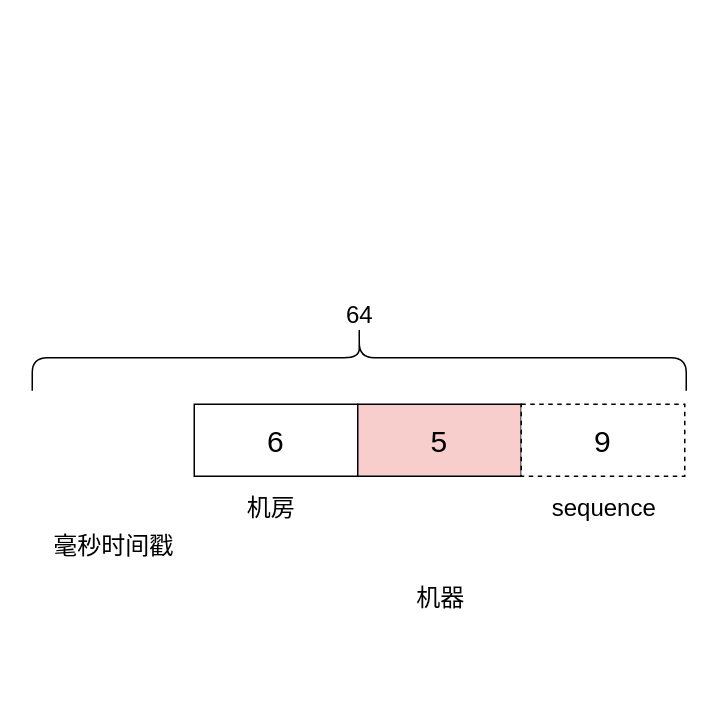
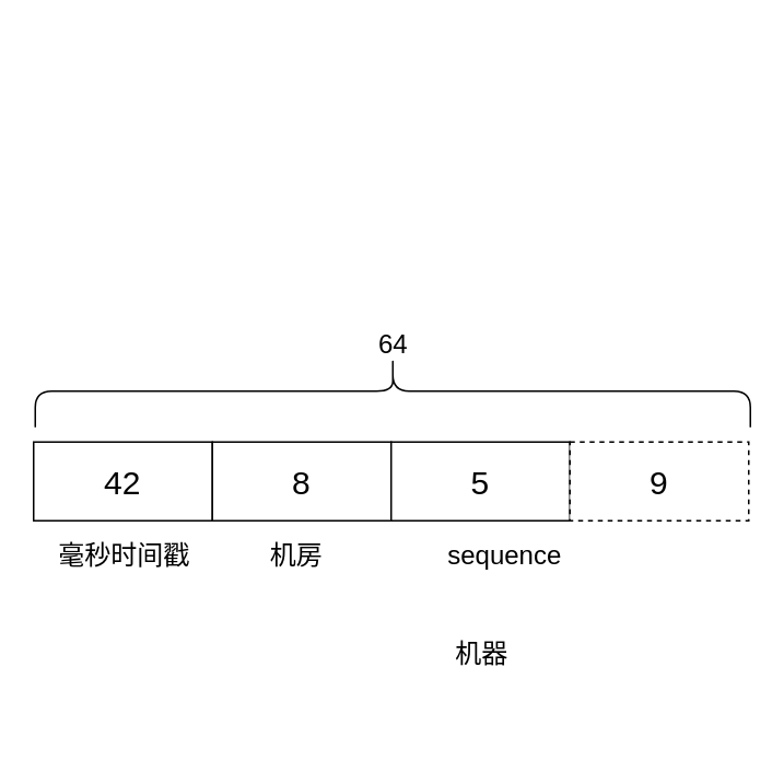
  <mxCell id="0" />
  <mxCell id="1" parent="0" />
- <mxCell id="3" value="&lt;font style=&quot;font-size: 20px&quot;&gt;6&lt;/font&gt;" style="rounded=0;whiteSpace=wrap;html=1;" parent="1" vertex="1"><mxGeometry x="129" y="269" width="109" height="48" as="geometry" /></mxCell>
- <mxCell id="4" value="&lt;font style=&quot;font-size: 20px&quot;&gt;5&lt;/font&gt;" style="rounded=0;whiteSpace=wrap;html=1;fillColor=#f8cecc;" parent="1" vertex="1"><mxGeometry x="238" y="269" width="109" height="48" as="geometry" /></mxCell>
+ <mxCell id="2" value="&lt;font style=&quot;font-size: 20px&quot;&gt;42&lt;/font&gt;" style="rounded=0;whiteSpace=wrap;html=1;" parent="1" vertex="1"><mxGeometry x="20" y="269" width="109" height="48" as="geometry" /></mxCell>
+ <mxCell id="3" value="&lt;font style=&quot;font-size: 20px&quot;&gt;8&lt;/font&gt;" style="rounded=0;whiteSpace=wrap;html=1;" parent="1" vertex="1"><mxGeometry x="129" y="269" width="109" height="48" as="geometry" /></mxCell>
+ <mxCell id="4" value="&lt;font style=&quot;font-size: 20px&quot;&gt;5&lt;/font&gt;" style="rounded=0;whiteSpace=wrap;html=1;" parent="1" vertex="1"><mxGeometry x="238" y="269" width="109" height="48" as="geometry" /></mxCell>
  <mxCell id="5" value="&lt;font style=&quot;font-size: 20px&quot;&gt;9&lt;/font&gt;" style="rounded=0;whiteSpace=wrap;html=1;dashed=1;" parent="1" vertex="1"><mxGeometry x="347" y="269" width="109" height="48" as="geometry" /></mxCell>
- <mxCell id="6" value="&lt;font style=&quot;font-size: 16px&quot;&gt;毫秒时间戳&lt;/font&gt;" style="text;html=1;align=center;verticalAlign=middle;resizable=0;points=[];autosize=1;" parent="1" vertex="1"><mxGeometry x="29.5" y="353" width="90" height="19" as="geometry" /></mxCell>
+ <mxCell id="6" value="&lt;font style=&quot;font-size: 16px&quot;&gt;毫秒时间戳&lt;/font&gt;" style="text;html=1;align=center;verticalAlign=middle;resizable=0;points=[];autosize=1;" parent="1" vertex="1"><mxGeometry x="29.5" y="328" width="90" height="19" as="geometry" /></mxCell>
  <mxCell id="7" value="&lt;font style=&quot;font-size: 16px&quot;&gt;机房&lt;/font&gt;" style="text;html=1;align=center;verticalAlign=middle;resizable=0;points=[];autosize=1;" parent="1" vertex="1"><mxGeometry x="159" y="328" width="42" height="19" as="geometry" /></mxCell>
  <mxCell id="8" value="&lt;span style=&quot;font-size: 16px&quot;&gt;机器&lt;/span&gt;" style="text;html=1;align=center;verticalAlign=middle;resizable=0;points=[];autosize=1;" parent="1" vertex="1"><mxGeometry x="271.5" y="388" width="42" height="19" as="geometry" /></mxCell>
- <mxCell id="9" value="&lt;span style=&quot;font-size: 16px&quot;&gt;sequence&lt;/span&gt;" style="text;html=1;align=center;verticalAlign=middle;resizable=0;points=[];autosize=1;" parent="1" vertex="1"><mxGeometry x="362.5" y="328" width="79" height="19" as="geometry" /></mxCell>
+ <mxCell id="9" value="&lt;span style=&quot;font-size: 16px&quot;&gt;sequence&lt;/span&gt;" style="text;html=1;align=center;verticalAlign=middle;resizable=0;points=[];autosize=1;" parent="1" vertex="1"><mxGeometry x="267.5" y="328" width="79" height="19" as="geometry" /></mxCell>
  <mxCell id="10" value="" style="shape=curlyBracket;whiteSpace=wrap;html=1;rounded=1;rotation=90;" parent="1" vertex="1"><mxGeometry x="217" y="20" width="44" height="436" as="geometry" /></mxCell>
  <mxCell id="11" value="&lt;font style=&quot;font-size: 16px&quot;&gt;64&lt;/font&gt;" style="text;html=1;align=center;verticalAlign=middle;resizable=0;points=[];autosize=1;" parent="1" vertex="1"><mxGeometry x="225" y="199" width="28" height="19" as="geometry" /></mxCell>
